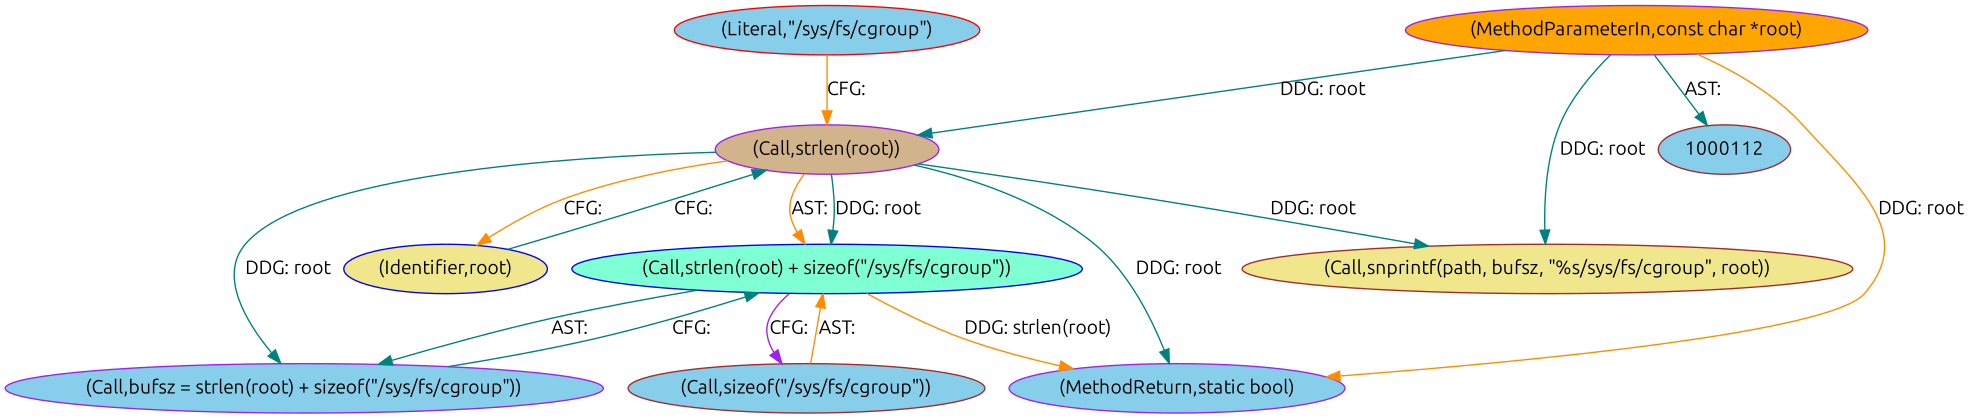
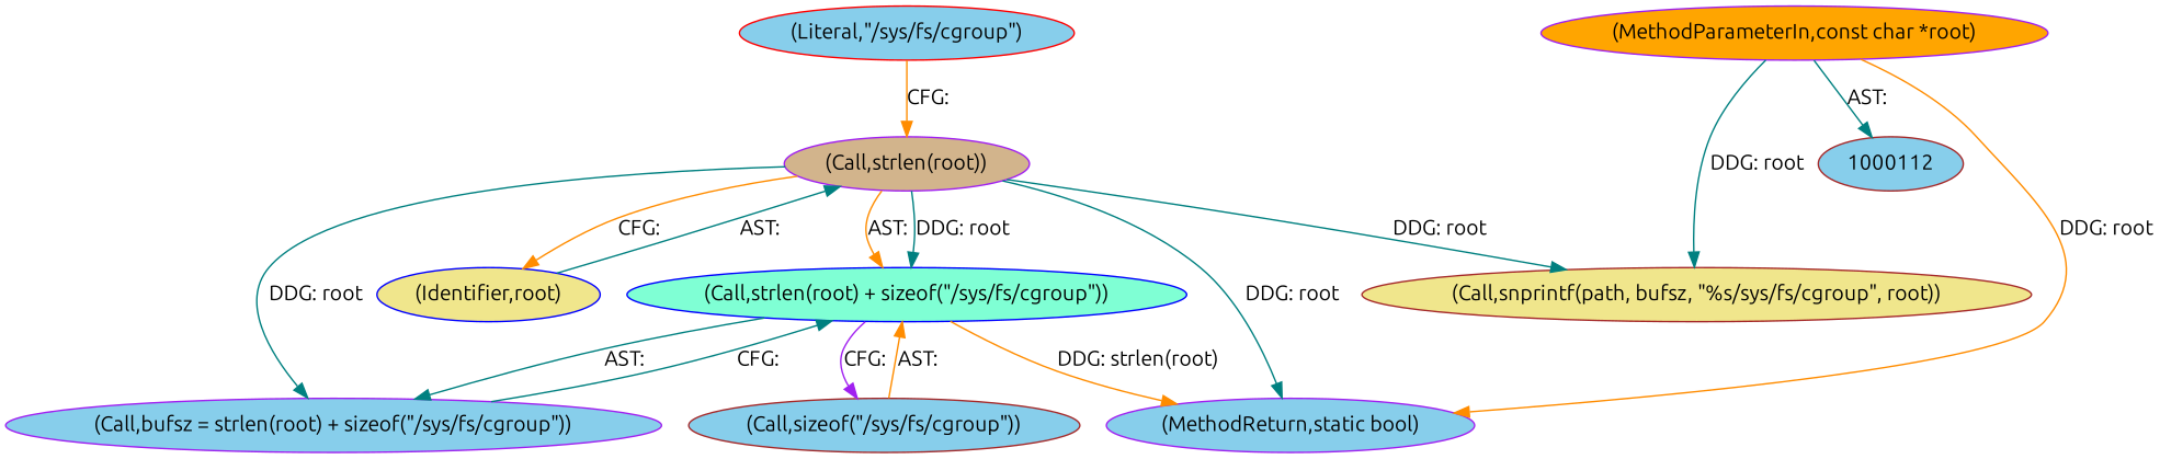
  digraph {
    fontname=Ubuntu
    node [color=purple fillcolor=skyblue fontname=Ubuntu style=filled]
    edge [color=teal fontname=Ubuntu]
    n1 [color=blue fillcolor=aquamarine label="(Call,strlen(root) + sizeof(\"/sys/fs/cgroup\"))"]
    n2 [color=brown label="(Call,sizeof(\"/sys/fs/cgroup\"))"]
    n3 [label="(MethodReturn,static bool)"]
    n4 [label="(Call,bufsz = strlen(root) + sizeof(\"/sys/fs/cgroup\"))"]
    n5 [fillcolor=tan label="(Call,strlen(root))"]
    n6 [color=blue fillcolor=khaki label="(Identifier,root)"]
    n7 [color=brown fillcolor=khaki label="(Call,snprintf(path, bufsz, \"%s/sys/fs/cgroup\", root))"]
    n8 [fillcolor=orange label="(MethodParameterIn,const char *root)"]
    1000112 [color=brown]
    n10 [color=red label="(Literal,\"/sys/fs/cgroup\")"]
    n1 -> n2 [color=purple label="CFG: "]
    n1 -> n3 [color=darkorange label="DDG: strlen(root)"]
    n1 -> n4 [label="AST: "]
    n2 -> n1 [color=darkorange label="AST: "]
    n4 -> n1 [label="CFG: "]
    n5 -> n1 [color=darkorange label="AST: "]
    n5 -> n1 [label="DDG: root"]
    n5 -> n3 [label="DDG: root"]
    n5 -> n4 [label="DDG: root"]
    n5 -> n6 [color=darkorange label="CFG: "]
    n5 -> n7 [label="DDG: root"]
-   n6 -> n5 [label="CFG: "]
+   n6 -> n5 [label="AST: "]
    n8 -> n3 [color=darkorange label="DDG: root"]
-   n8 -> n5 [label="DDG: root"]
    n8 -> n7 [label="DDG: root"]
    n8 -> 1000112 [label="AST: "]
    n10 -> n5 [color=darkorange label="CFG: "]
  }
